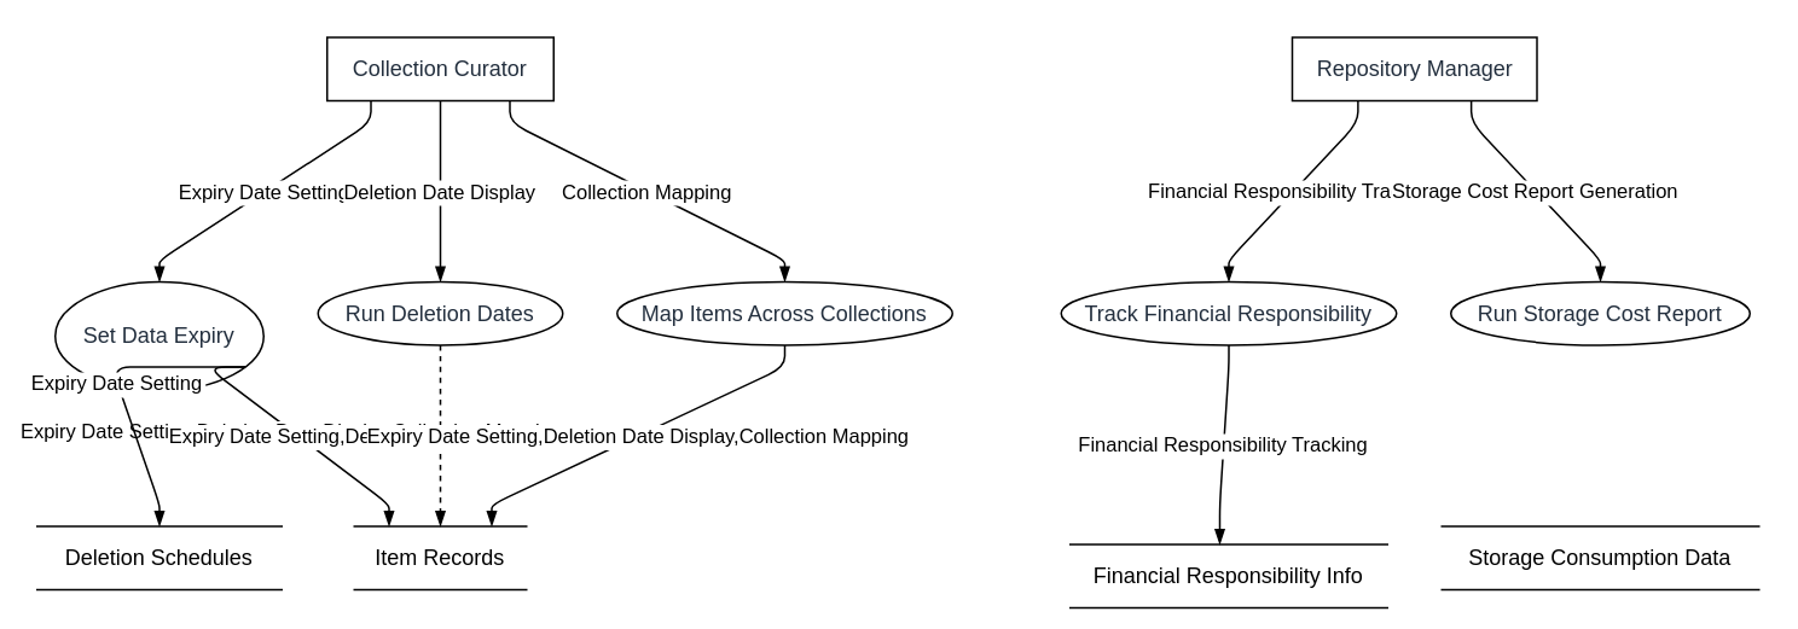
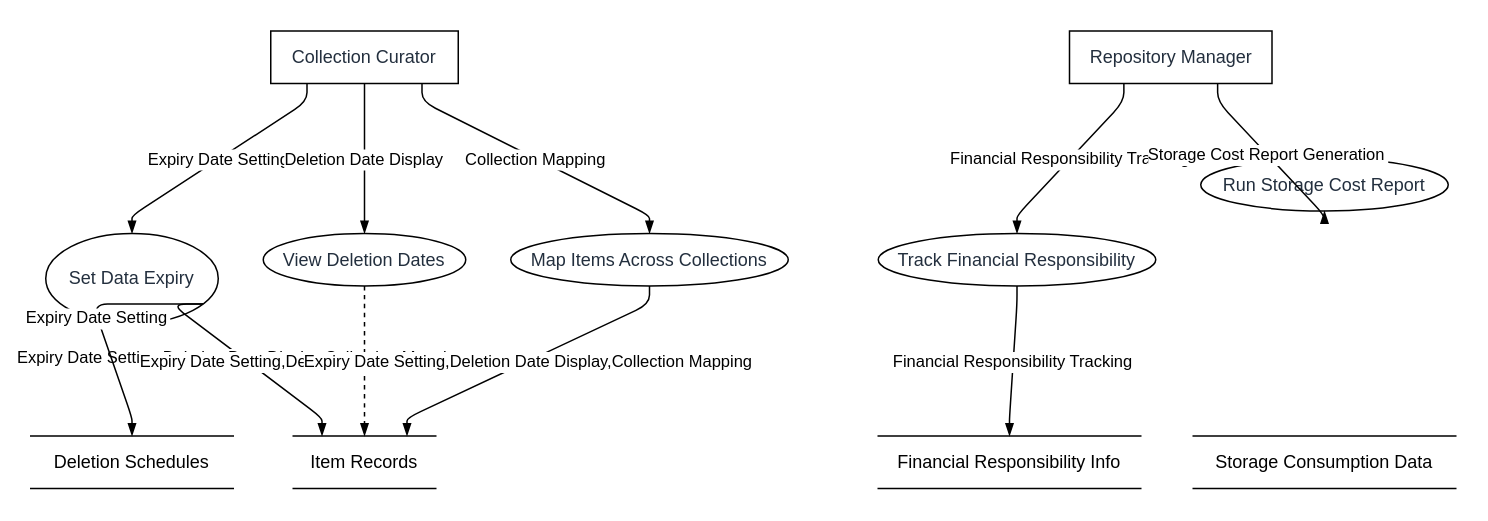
  <mxCell id="0" />
  <mxCell id="1" parent="0" />
  <mxCell id="2" value="Collection Curator" style="shape=rectangle;whiteSpace=wrap;html=1;fillColor=#ffffff;strokeColor=#000000;align=center;verticalAlign=middle;fontColor=#232F3E;" vertex="1" parent="1"><mxGeometry x="180" width="125" height="35" as="geometry" y="20" /></mxCell>
  <mxCell id="3" value="Repository Manager" style="shape=rectangle;whiteSpace=wrap;html=1;fillColor=#ffffff;strokeColor=#000000;align=center;verticalAlign=middle;fontColor=#232F3E;" vertex="1" parent="1"><mxGeometry x="712.5" width="135" height="35" as="geometry" y="20" /></mxCell>
  <mxCell id="4" value="Set Data Expiry" style="shape=ellipse;perimeter=ellipsePerimeter;whiteSpace=wrap;html=1;fillColor=#ffffff;strokeColor=#000000;align=center;verticalAlign=middle;fontColor=#232F3E;" vertex="1" parent="1"><mxGeometry x="30" y="155" width="115" height="60" as="geometry" /></mxCell>
- <mxCell id="5" value="Run Deletion Dates" style="shape=ellipse;perimeter=ellipsePerimeter;whiteSpace=wrap;html=1;fillColor=#ffffff;strokeColor=#000000;align=center;verticalAlign=middle;fontColor=#232F3E;" vertex="1" parent="1"><mxGeometry x="175" y="155" width="135" height="35" as="geometry" /></mxCell>
+ <mxCell id="5" value="View Deletion Dates" style="shape=ellipse;perimeter=ellipsePerimeter;whiteSpace=wrap;html=1;fillColor=#ffffff;strokeColor=#000000;align=center;verticalAlign=middle;fontColor=#232F3E;" vertex="1" parent="1"><mxGeometry x="175" y="155" width="135" height="35" as="geometry" /></mxCell>
  <mxCell id="6" value="Track Financial Responsibility" style="shape=ellipse;perimeter=ellipsePerimeter;whiteSpace=wrap;html=1;fillColor=#ffffff;strokeColor=#000000;align=center;verticalAlign=middle;fontColor=#232F3E;" vertex="1" parent="1"><mxGeometry x="585" y="155" width="185" height="35" as="geometry" /></mxCell>
- <mxCell id="7" value="Run Storage Cost Report" style="shape=ellipse;perimeter=ellipsePerimeter;whiteSpace=wrap;html=1;fillColor=#ffffff;strokeColor=#000000;align=center;verticalAlign=middle;fontColor=#232F3E;" vertex="1" parent="1"><mxGeometry x="800" y="155" width="165" height="35" as="geometry" /></mxCell>
+ <mxCell id="7" value="Run Storage Cost Report" style="shape=ellipse;perimeter=ellipsePerimeter;whiteSpace=wrap;html=1;fillColor=#ffffff;strokeColor=#000000;align=center;verticalAlign=middle;fontColor=#232F3E;" vertex="1" parent="1"><mxGeometry x="800" y="105" width="165" height="35" as="geometry" /></mxCell>
  <mxCell id="8" value="Map Items Across Collections" style="shape=ellipse;perimeter=ellipsePerimeter;whiteSpace=wrap;html=1;fillColor=#ffffff;strokeColor=#000000;align=center;verticalAlign=middle;fontColor=#232F3E;" vertex="1" parent="1"><mxGeometry x="340" y="155" width="185" height="35" as="geometry" /></mxCell>
  <mxCell id="9" value="Item Records" style="html=1;dashed=0;whiteSpace=wrap;shape=partialRectangle;right=0;left=0;" vertex="1" parent="1"><mxGeometry x="195" y="290" width="95" height="35" as="geometry" /></mxCell>
  <mxCell id="10" value="Deletion Schedules" style="html=1;dashed=0;whiteSpace=wrap;shape=partialRectangle;right=0;left=0;" vertex="1" parent="1"><mxGeometry x="20" y="290" width="135" height="35" as="geometry" /></mxCell>
- <mxCell id="11" value="Financial Responsibility Info" style="html=1;dashed=0;whiteSpace=wrap;shape=partialRectangle;right=0;left=0;" vertex="1" parent="1"><mxGeometry x="590" y="300" width="175" height="35" as="geometry" /></mxCell>
+ <mxCell id="11" value="Financial Responsibility Info" style="html=1;dashed=0;whiteSpace=wrap;shape=partialRectangle;right=0;left=0;" vertex="1" parent="1"><mxGeometry x="585" y="290" width="175" height="35" as="geometry" /></mxCell>
  <mxCell id="12" value="Storage Consumption Data" style="html=1;dashed=0;whiteSpace=wrap;shape=partialRectangle;right=0;left=0;" vertex="1" parent="1"><mxGeometry x="795" y="290" width="175" height="35" as="geometry" /></mxCell>
  <mxCell id="13" value="Expiry Date Setting" style="endArrow=blockThin;endFill=1;fontSize=11;orthogonal=1;noEdgeStyle=1;" edge="1" parent="1" source="2" target="4"><mxGeometry relative="1" as="geometry"><Array as="points"><mxPoint x="204.167" y="67" /><mxPoint x="87.5" y="143" /></Array></mxGeometry></mxCell>
  <mxCell id="14" value="Deletion Date Display" style="endArrow=blockThin;endFill=1;fontSize=11;orthogonal=1;noEdgeStyle=1;" edge="1" parent="1" source="2" target="5"><mxGeometry relative="1" as="geometry"><Array as="points"><mxPoint x="242.5" y="69" /><mxPoint x="242.5" y="143" /></Array></mxGeometry></mxCell>
  <mxCell id="15" value="Financial Responsibility Tracking" style="endArrow=blockThin;endFill=1;fontSize=11;orthogonal=1;noEdgeStyle=1;" edge="1" parent="1" source="3" target="6"><mxGeometry relative="1" as="geometry"><Array as="points"><mxPoint x="748.75" y="67" /><mxPoint x="677.5" y="143" /></Array></mxGeometry></mxCell>
  <mxCell id="16" value="Storage Cost Report Generation" style="endArrow=blockThin;endFill=1;fontSize=11;orthogonal=1;noEdgeStyle=1;" edge="1" parent="1" source="3" target="7"><mxGeometry relative="1" as="geometry"><Array as="points"><mxPoint x="811.25" y="67" /><mxPoint x="882.5" y="143" /></Array></mxGeometry></mxCell>
  <mxCell id="17" value="Collection Mapping" style="endArrow=blockThin;endFill=1;fontSize=11;orthogonal=1;noEdgeStyle=1;" edge="1" parent="1" source="2" target="8"><mxGeometry relative="1" as="geometry"><Array as="points"><mxPoint x="280.833" y="67" /><mxPoint x="432.5" y="143" /></Array></mxGeometry></mxCell>
  <mxCell id="18" value="Expiry Date Setting,Deletion Date Display,Collection Mapping" style="endArrow=blockThin;endFill=1;fontSize=11;orthogonal=1;noEdgeStyle=1;" edge="1" parent="1" source="4" target="9"><mxGeometry relative="1" as="geometry"><Array as="points"><mxPoint x="113.75" y="202" /><mxPoint x="214.167" y="278" /></Array></mxGeometry></mxCell>
  <mxCell id="19" value="Expiry Date Setting,Deletion Date Display,Collection Mapping" style="endArrow=blockThin;endFill=1;fontSize=11;orthogonal=1;noEdgeStyle=1;dashed=1;" edge="1" parent="1" source="5" target="9"><mxGeometry relative="1" as="geometry"><Array as="points"><mxPoint x="242.5" y="202" /><mxPoint x="242.5" y="276" /></Array></mxGeometry></mxCell>
  <mxCell id="20" value="Expiry Date Setting,Deletion Date Display,Collection Mapping" style="endArrow=blockThin;endFill=1;fontSize=11;orthogonal=1;noEdgeStyle=1;" edge="1" parent="1" source="8" target="9"><mxGeometry relative="1" as="geometry"><Array as="points"><mxPoint x="432.5" y="202" /><mxPoint x="270.833" y="278" /></Array></mxGeometry></mxCell>
  <mxCell id="21" value="Expiry Date Setting" style="endArrow=blockThin;endFill=1;fontSize=11;orthogonal=1;noEdgeStyle=1;" edge="1" parent="1" source="4" target="10"><mxGeometry relative="1" as="geometry"><Array as="points"><mxPoint x="61.25" y="202" /><mxPoint x="87.5" y="278" /></Array></mxGeometry></mxCell>
  <mxCell id="22" value="Financial Responsibility Tracking" style="endArrow=blockThin;endFill=1;fontSize=11;orthogonal=1;noEdgeStyle=1;" edge="1" parent="1" source="6" target="11"><mxGeometry relative="1" as="geometry"><Array as="points"><mxPoint x="677.5" y="202" /><mxPoint x="672.5" y="278" /></Array></mxGeometry></mxCell>
